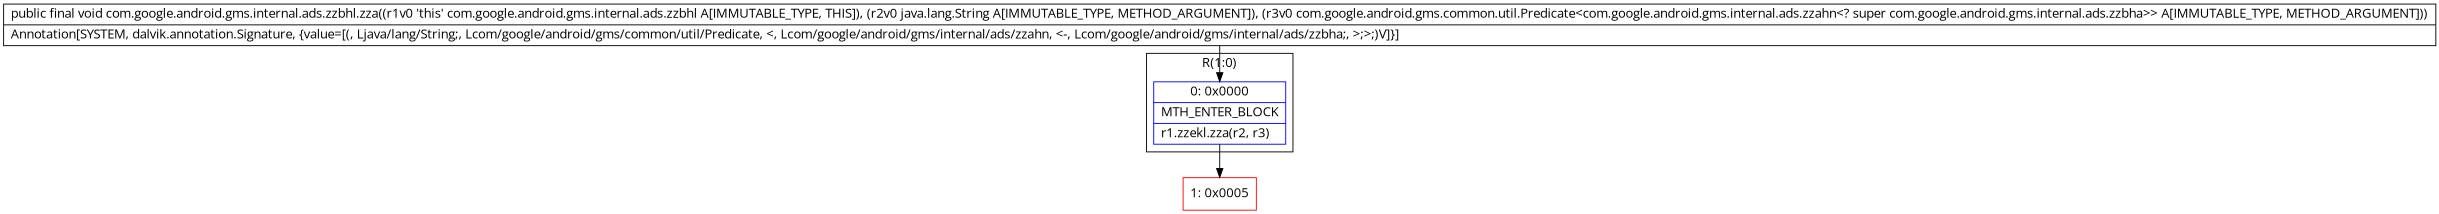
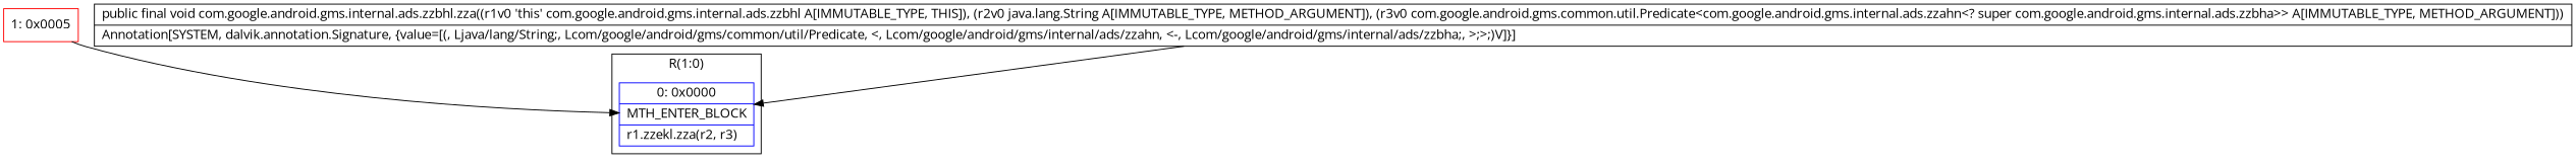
  digraph {
    fontname="Open Sans"
    node [shape=record fontname="Open Sans"]
    edge [fontname="Open Sans"]
    n1 [color=blue label="{0\:\ 0x0000|MTH_ENTER_BLOCK\l|r1.zzekl.zza(r2, r3)\l}"]
    n2 [color=red label="{1\:\ 0x0005}"]
    n3 [label="{public final void com.google.android.gms.internal.ads.zzbhl.zza((r1v0 'this' com.google.android.gms.internal.ads.zzbhl A[IMMUTABLE_TYPE, THIS]), (r2v0 java.lang.String A[IMMUTABLE_TYPE, METHOD_ARGUMENT]), (r3v0 com.google.android.gms.common.util.Predicate\<com.google.android.gms.internal.ads.zzahn\<? super com.google.android.gms.internal.ads.zzbha\>\> A[IMMUTABLE_TYPE, METHOD_ARGUMENT]))  | Annotation[SYSTEM, dalvik.annotation.Signature, \{value=[(, Ljava\/lang\/String;, Lcom\/google\/android\/gms\/common\/util\/Predicate, \<, Lcom\/google\/android\/gms\/internal\/ads\/zzahn, \<\-, Lcom\/google\/android\/gms\/internal\/ads\/zzbha;, \>;\>;)V]\}]\l}"]
    subgraph cluster_1 {
      label="R(1:0)"
      n1
    }
-   n1 -> n2
+   n2 -> n1
    n3 -> n1
  }
